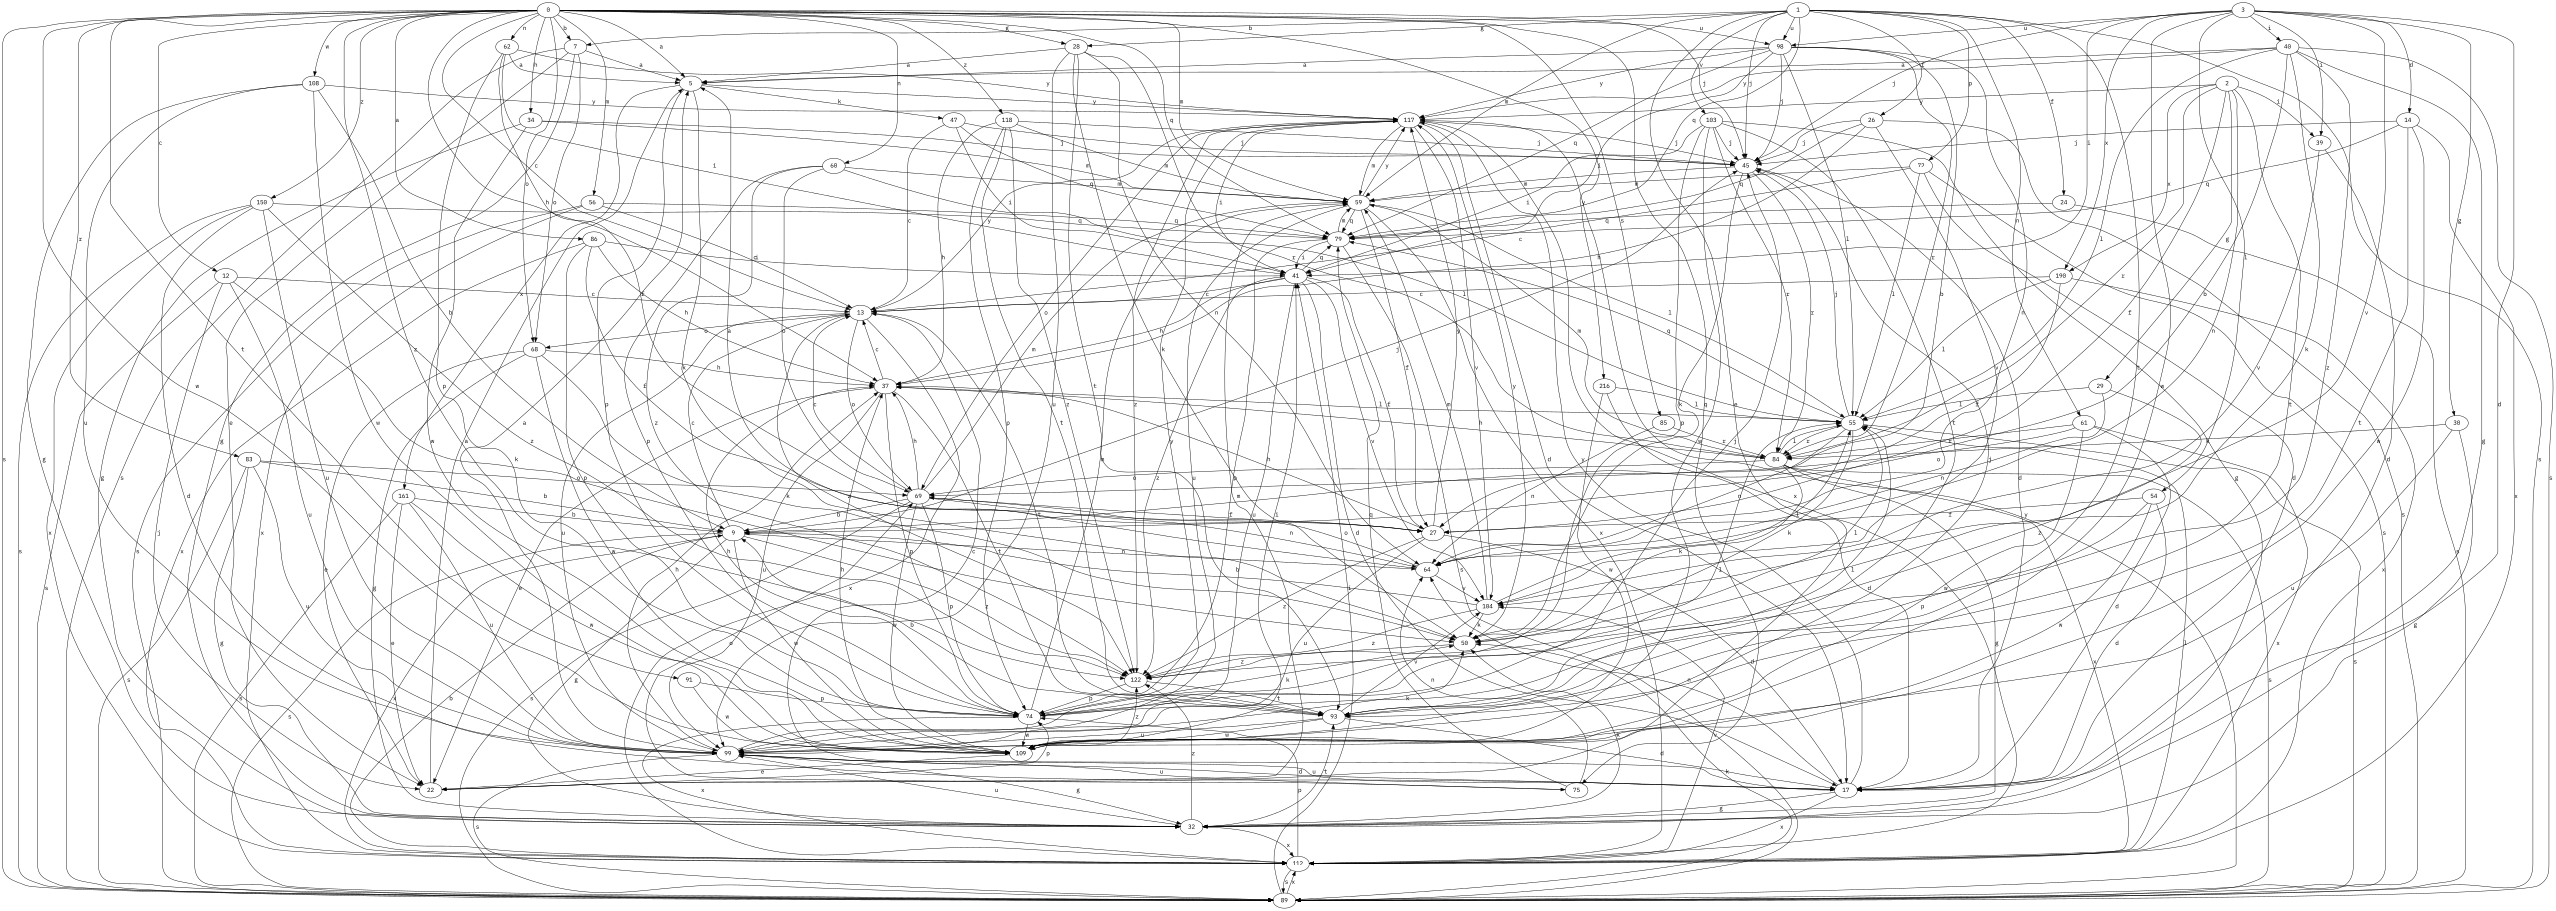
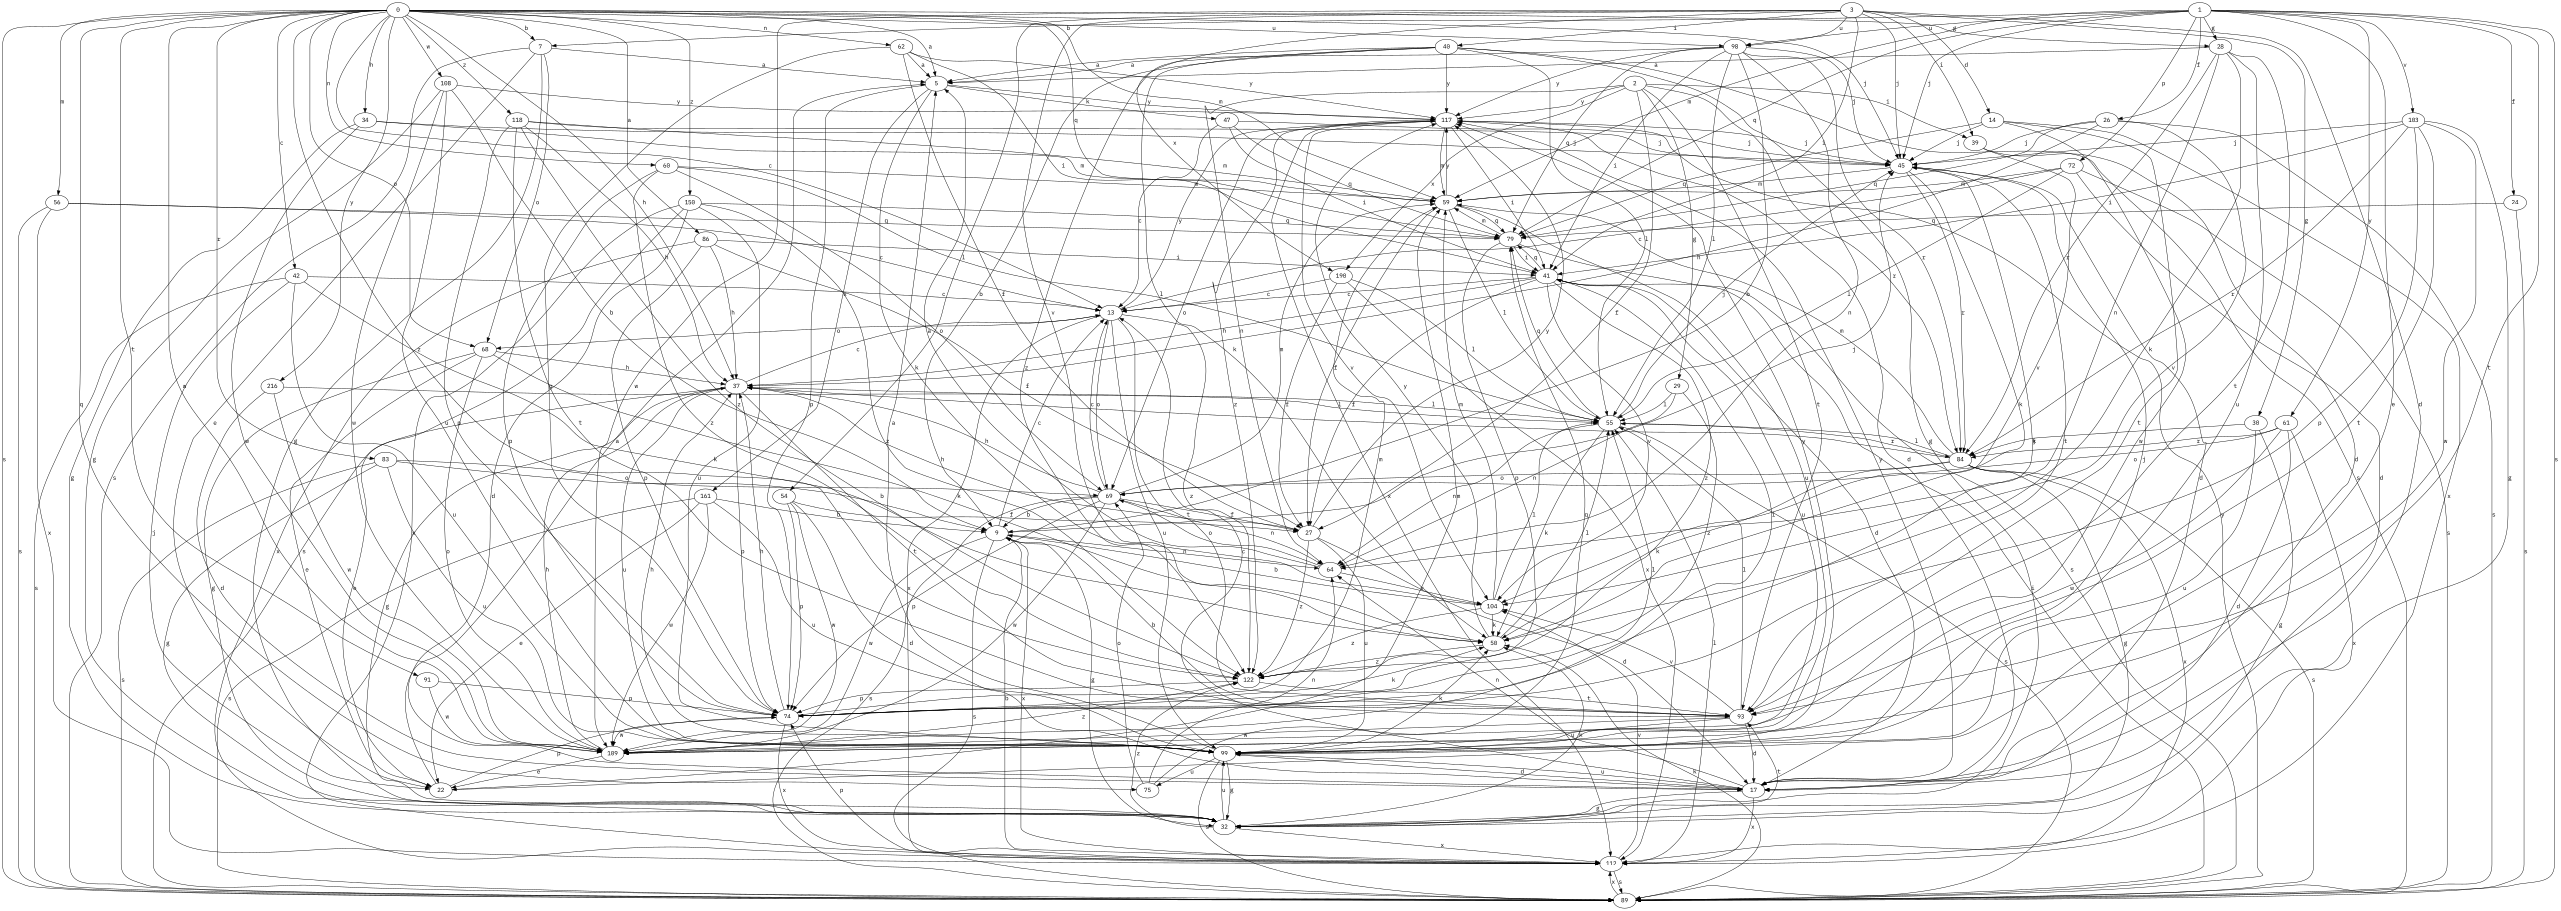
  strict digraph {
    fontname="IBM Plex Mono"
    node [fontname="IBM Plex Mono"]
    edge [fontname="IBM Plex Mono"]
    n1 [label=5]
    0
    7
-   12
+   12 [label=42]
    13
    28
    34
    37
    45
    56
    59
    60
    62
    68
    75
    79
    83
-   85
    86
    89
    91
    98
    108
    109
    n25 [label=216]
    118
    n27 [label=150]
    122
    117
    n30 [label=47]
    50
    74
    n33 [label=161]
    22
    32
    99
    93
    112
    69
    64
    84
    55
    17
    27
    41
    9
    1
    24
    26
    n50 [label=61]
    72
    103
    104
    2
    29
    39
    n57 [label=190]
    3
    14
    30
    40
    54
    n1 -> 117 [label=y]
    n1 -> n30 [label=k]
    n1 -> 50 [label=k]
    n1 -> 74 [label=p]
    n1 -> n33 [label=x]
    0 -> n1 [label=a]
    0 -> 7 [label=b]
    0 -> 12 [label=c]
    0 -> 13 [label=c]
    0 -> 28 [label=g]
    0 -> 34 [label=h]
    0 -> 37 [label=h]
    0 -> 45 [label=j]
    0 -> 56 [label=m]
    0 -> 59 [label=m]
    0 -> 60 [label=n]
    0 -> 62 [label=n]
    0 -> 68 [label=o]
    0 -> 75 [label=q]
    0 -> 79 [label=q]
    0 -> 83 [label=r]
-   0 -> 85 [label=s]
    0 -> 86 [label=a]
    0 -> 89 [label=s]
    0 -> 91 [label=t]
    0 -> 98 [label=u]
    0 -> 108 [label=w]
    0 -> 109 [label=w]
    0 -> n25 [label=y]
    0 -> 118 [label=z]
    0 -> n27 [label=z]
    0 -> 122 [label=z]
    7 -> n1 [label=a]
    7 -> 68 [label=o]
    7 -> 89 [label=s]
    7 -> 22 [label=e]
    7 -> 32 [label=g]
    12 -> 13 [label=c]
    12 -> 89 [label=s]
    12 -> 50 [label=k]
    12 -> 22 [label=j]
    12 -> 99 [label=u]
    13 -> 68 [label=o]
    13 -> 122 [label=z]
    13 -> 117 [label=y]
    13 -> 99 [label=u]
    13 -> 93 [label=t]
    13 -> 112 [label=x]
    13 -> 69 [label=o]
    28 -> n1 [label=a]
    28 -> 50 [label=k]
    28 -> 99 [label=u]
    28 -> 93 [label=t]
    28 -> 64 [label=n]
    28 -> 84 [label=r]
    34 -> 45 [label=j]
    34 -> 59 [label=m]
    34 -> 109 [label=w]
    34 -> 32 [label=g]
    37 -> 13 [label=c]
    37 -> 74 [label=p]
    37 -> 22 [label=e]
+   37 -> 32 [label=g]
    37 -> 99 [label=u]
    37 -> 93 [label=t]
    37 -> 55 [label=l]
    45 -> 59 [label=m]
    45 -> 50 [label=k]
+   45 -> 93 [label=t]
    45 -> 84 [label=r]
    45 -> 17 [label=d]
    56 -> 13 [label=c]
    56 -> 79 [label=q]
    56 -> 89 [label=s]
    56 -> 112 [label=x]
    59 -> 79 [label=q]
    59 -> 117 [label=y]
    59 -> 99 [label=u]
-   59 -> 112 [label=x]
    59 -> 55 [label=l]
    59 -> 27 [label=f]
    60 -> 59 [label=m]
    60 -> 122 [label=z]
    60 -> 74 [label=p]
    60 -> 69 [label=o]
    60 -> 55 [label=l]
    62 -> n1 [label=a]
    62 -> 117 [label=y]
    62 -> 74 [label=p]
    62 -> 27 [label=f]
    62 -> 41 [label=i]
    68 -> 37 [label=h]
-   68 -> 109 [label=w]
+   68 -> 109 [label=o]
    68 -> 50 [label=k]
    68 -> 22 [label=e]
    68 -> 32 [label=g]
    75 -> 79 [label=q]
    75 -> 69 [label=o]
    75 -> 64 [label=n]
    79 -> 59 [label=m]
    79 -> 89 [label=s]
    79 -> 74 [label=p]
    79 -> 41 [label=i]
    83 -> 89 [label=s]
    83 -> 32 [label=g]
    83 -> 99 [label=u]
    83 -> 69 [label=o]
    83 -> 9 [label=b]
-   85 -> 64 [label=n]
-   85 -> 84 [label=r]
    86 -> 37 [label=h]
    86 -> 74 [label=p]
    86 -> 112 [label=x]
    86 -> 27 [label=f]
    86 -> 41 [label=i]
    89 -> 117 [label=y]
    89 -> 50 [label=k]
    89 -> 112 [label=x]
    89 -> 41 [label=i]
    91 -> 109 [label=w]
    91 -> 74 [label=p]
    98 -> n1 [label=a]
    98 -> 45 [label=j]
    98 -> 79 [label=q]
    98 -> 117 [label=y]
    98 -> 64 [label=n]
    98 -> 84 [label=r]
    98 -> 55 [label=l]
    98 -> 41 [label=i]
    98 -> 9 [label=b]
    108 -> 109 [label=w]
    108 -> 117 [label=y]
    108 -> 32 [label=g]
    108 -> 99 [label=u]
    108 -> 9 [label=b]
    109 -> 37 [label=h]
    109 -> 122 [label=z]
    109 -> 22 [label=e]
    109 -> 41 [label=i]
    n25 -> 109 [label=w]
    n25 -> 55 [label=l]
    n25 -> 17 [label=d]
    118 -> 37 [label=h]
    118 -> 45 [label=j]
    118 -> 59 [label=m]
    118 -> 122 [label=z]
    118 -> 74 [label=p]
    118 -> 93 [label=t]
    n27 -> 79 [label=q]
    n27 -> 89 [label=s]
    n27 -> 122 [label=z]
    n27 -> 99 [label=u]
    n27 -> 112 [label=x]
    n27 -> 17 [label=d]
    122 -> 74 [label=p]
    122 -> 93 [label=t]
    117 -> 45 [label=j]
    117 -> 59 [label=m]
    117 -> 122 [label=z]
    117 -> 112 [label=x]
    117 -> 69 [label=o]
    117 -> 17 [label=d]
    117 -> 41 [label=i]
    117 -> 104 [label=v]
    n30 -> 13 [label=c]
    n30 -> 45 [label=j]
    n30 -> 79 [label=q]
    n30 -> 41 [label=i]
    50 -> 122 [label=z]
    50 -> 117 [label=y]
    50 -> 55 [label=l]
    74 -> 37 [label=h]
    74 -> 45 [label=j]
    74 -> 59 [label=m]
    74 -> 109 [label=w]
    74 -> 50 [label=k]
    74 -> 112 [label=x]
    74 -> 55 [label=l]
    n33 -> 89 [label=s]
    n33 -> 109 [label=w]
    n33 -> 22 [label=e]
    n33 -> 99 [label=u]
    n33 -> 9 [label=b]
    22 -> n1 [label=a]
    22 -> 59 [label=m]
    22 -> 74 [label=p]
    32 -> 122 [label=z]
    32 -> 50 [label=k]
    32 -> 99 [label=u]
    32 -> 93 [label=t]
    32 -> 112 [label=x]
    99 -> n1 [label=a]
    99 -> 37 [label=h]
    99 -> 45 [label=j]
    99 -> 75 [label=u]
    99 -> 89 [label=s]
    99 -> 117 [label=y]
    99 -> 50 [label=k]
    99 -> 32 [label=g]
    99 -> 17 [label=d]
    93 -> 109 [label=w]
    93 -> 99 [label=u]
    93 -> 55 [label=l]
    93 -> 17 [label=d]
    93 -> 9 [label=b]
    93 -> 104 [label=v]
    112 -> 89 [label=s]
    112 -> 74 [label=p]
    112 -> 55 [label=l]
    112 -> 9 [label=b]
    112 -> 104 [label=v]
    69 -> 13 [label=c]
    69 -> 37 [label=h]
    69 -> 59 [label=m]
    69 -> 89 [label=s]
    69 -> 109 [label=w]
    69 -> 74 [label=p]
    69 -> 64 [label=n]
    69 -> 27 [label=f]
    69 -> 9 [label=b]
    64 -> n1 [label=a]
    64 -> 69 [label=o]
    64 -> 104 [label=v]
    84 -> 37 [label=h]
    84 -> 59 [label=m]
    84 -> 89 [label=s]
    84 -> 50 [label=k]
    84 -> 32 [label=g]
    84 -> 112 [label=x]
    84 -> 69 [label=o]
    84 -> 55 [label=l]
    55 -> 45 [label=j]
    55 -> 79 [label=q]
    55 -> 89 [label=s]
    55 -> 50 [label=k]
    55 -> 64 [label=n]
    55 -> 84 [label=r]
    17 -> 13 [label=c]
    17 -> 117 [label=y]
    17 -> 32 [label=g]
    17 -> 99 [label=u]
    17 -> 112 [label=x]
    17 -> 64 [label=n]
    27 -> 37 [label=h]
    27 -> 122 [label=z]
    27 -> 117 [label=y]
    27 -> 99 [label=u]
    27 -> 17 [label=d]
    41 -> 13 [label=c]
    41 -> 37 [label=h]
    41 -> 79 [label=q]
    41 -> 122 [label=z]
    41 -> 99 [label=u]
    41 -> 17 [label=d]
    41 -> 27 [label=f]
    41 -> 104 [label=v]
    9 -> 13 [label=c]
    9 -> 45 [label=j]
    9 -> 89 [label=s]
    9 -> 109 [label=w]
-   9 -> 122 [label=z]
    9 -> 32 [label=g]
    9 -> 112 [label=x]
    9 -> 64 [label=n]
    1 -> 7 [label=b]
    1 -> 28 [label=g]
    1 -> 45 [label=j]
    1 -> 59 [label=m]
    1 -> 79 [label=q]
    1 -> 89 [label=s]
    1 -> 98 [label=u]
    1 -> 22 [label=e]
    1 -> 93 [label=t]
    1 -> 24 [label=f]
    1 -> 26 [label=f]
-   1 -> n50 [label=n]
+   1 -> n50 [label=y]
    1 -> 72 [label=p]
    1 -> 103 [label=v]
    24 -> 79 [label=q]
    24 -> 89 [label=s]
    26 -> 37 [label=h]
    26 -> 45 [label=j]
    26 -> 79 [label=q]
    26 -> 89 [label=s]
    26 -> 104 [label=v]
    n50 -> 109 [label=w]
    n50 -> 112 [label=x]
    n50 -> 69 [label=o]
    n50 -> 84 [label=r]
    n50 -> 17 [label=d]
    72 -> 13 [label=c]
    72 -> 59 [label=m]
    72 -> 89 [label=s]
    72 -> 55 [label=l]
    72 -> 17 [label=d]
    103 -> 45 [label=j]
    103 -> 109 [label=w]
    103 -> 74 [label=p]
    103 -> 32 [label=g]
    103 -> 93 [label=t]
    103 -> 84 [label=r]
    103 -> 41 [label=i]
    104 -> 59 [label=m]
    104 -> 122 [label=z]
    104 -> 50 [label=k]
    104 -> 55 [label=l]
    104 -> 9 [label=b]
    2 -> 117 [label=y]
    2 -> 93 [label=t]
    2 -> 64 [label=n]
    2 -> 84 [label=r]
    2 -> 27 [label=f]
    2 -> 29 [label=g]
    2 -> 39 [label=i]
    2 -> n57 [label=x]
    29 -> 122 [label=z]
    29 -> 64 [label=n]
    29 -> 55 [label=l]
    39 -> 17 [label=d]
    39 -> 104 [label=v]
    n57 -> 13 [label=c]
    n57 -> 112 [label=x]
    n57 -> 55 [label=l]
    n57 -> 27 [label=f]
    3 -> 45 [label=j]
    3 -> 98 [label=u]
    3 -> 109 [label=w]
    3 -> 17 [label=d]
    3 -> 41 [label=i]
    3 -> 104 [label=v]
    3 -> 39 [label=i]
    3 -> n57 [label=x]
    3 -> 14 [label=d]
    3 -> 30 [label=g]
    3 -> 40 [label=i]
    3 -> 54 [label=l]
    14 -> 45 [label=j]
    14 -> 79 [label=q]
    14 -> 109 [label=w]
    14 -> 93 [label=t]
    14 -> 112 [label=x]
    30 -> 32 [label=g]
    30 -> 99 [label=u]
    30 -> 84 [label=k]
    40 -> n1 [label=a]
    40 -> 89 [label=s]
    40 -> 122 [label=z]
    40 -> 117 [label=y]
    40 -> 50 [label=k]
    40 -> 32 [label=g]
    40 -> 55 [label=l]
    40 -> 9 [label=b]
    54 -> 109 [label=w]
    54 -> 74 [label=p]
    54 -> 17 [label=d]
    54 -> 27 [label=f]
  }
